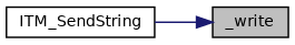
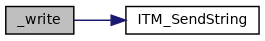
  digraph {
    rankdir=LR
    node [color=black fontname=Helvetica fontsize=10 shape=record style=filled]
    n1 [fillcolor=grey75 fontcolor=black height=0.2 label=_write width=0.4]
    n2 [fillcolor=white height=0.2 label=ITM_SendString width=0.4]
-   n2 -> n1 [color=midnightblue fontname=Helvetica fontsize=10 labelfontname=Helvetica labelfontsize=10 style=solid]
+   n1 -> n2 [color=midnightblue fontname=Helvetica fontsize=10 labelfontname=Helvetica labelfontsize=10 style=solid]
  }
